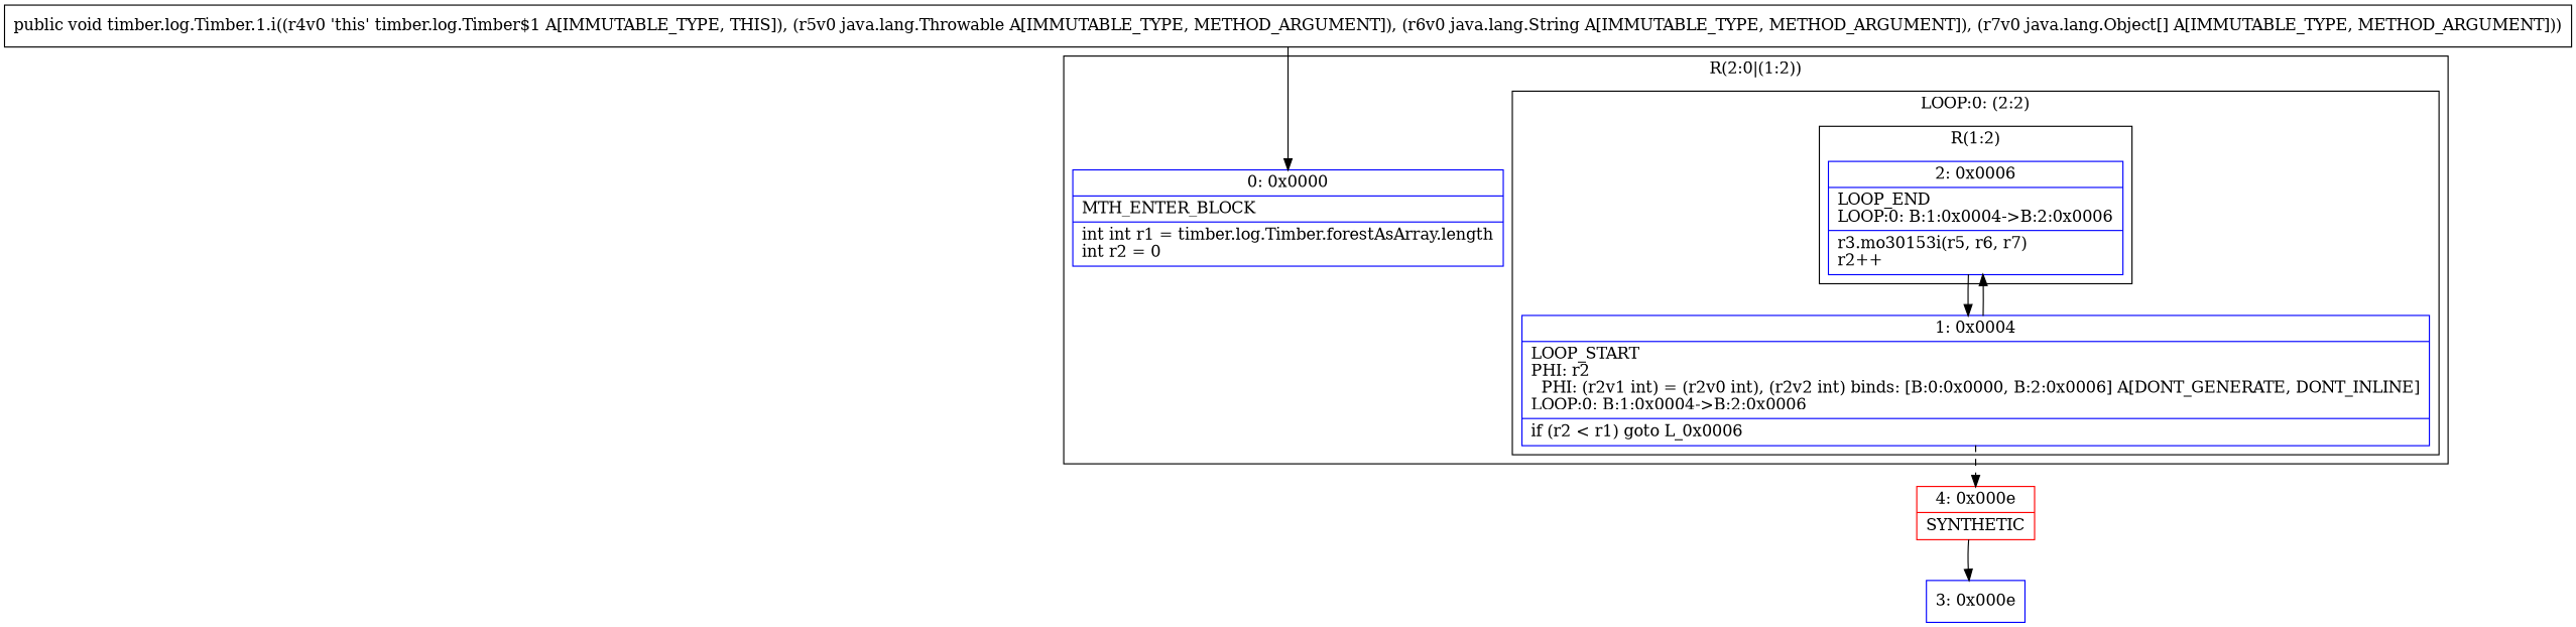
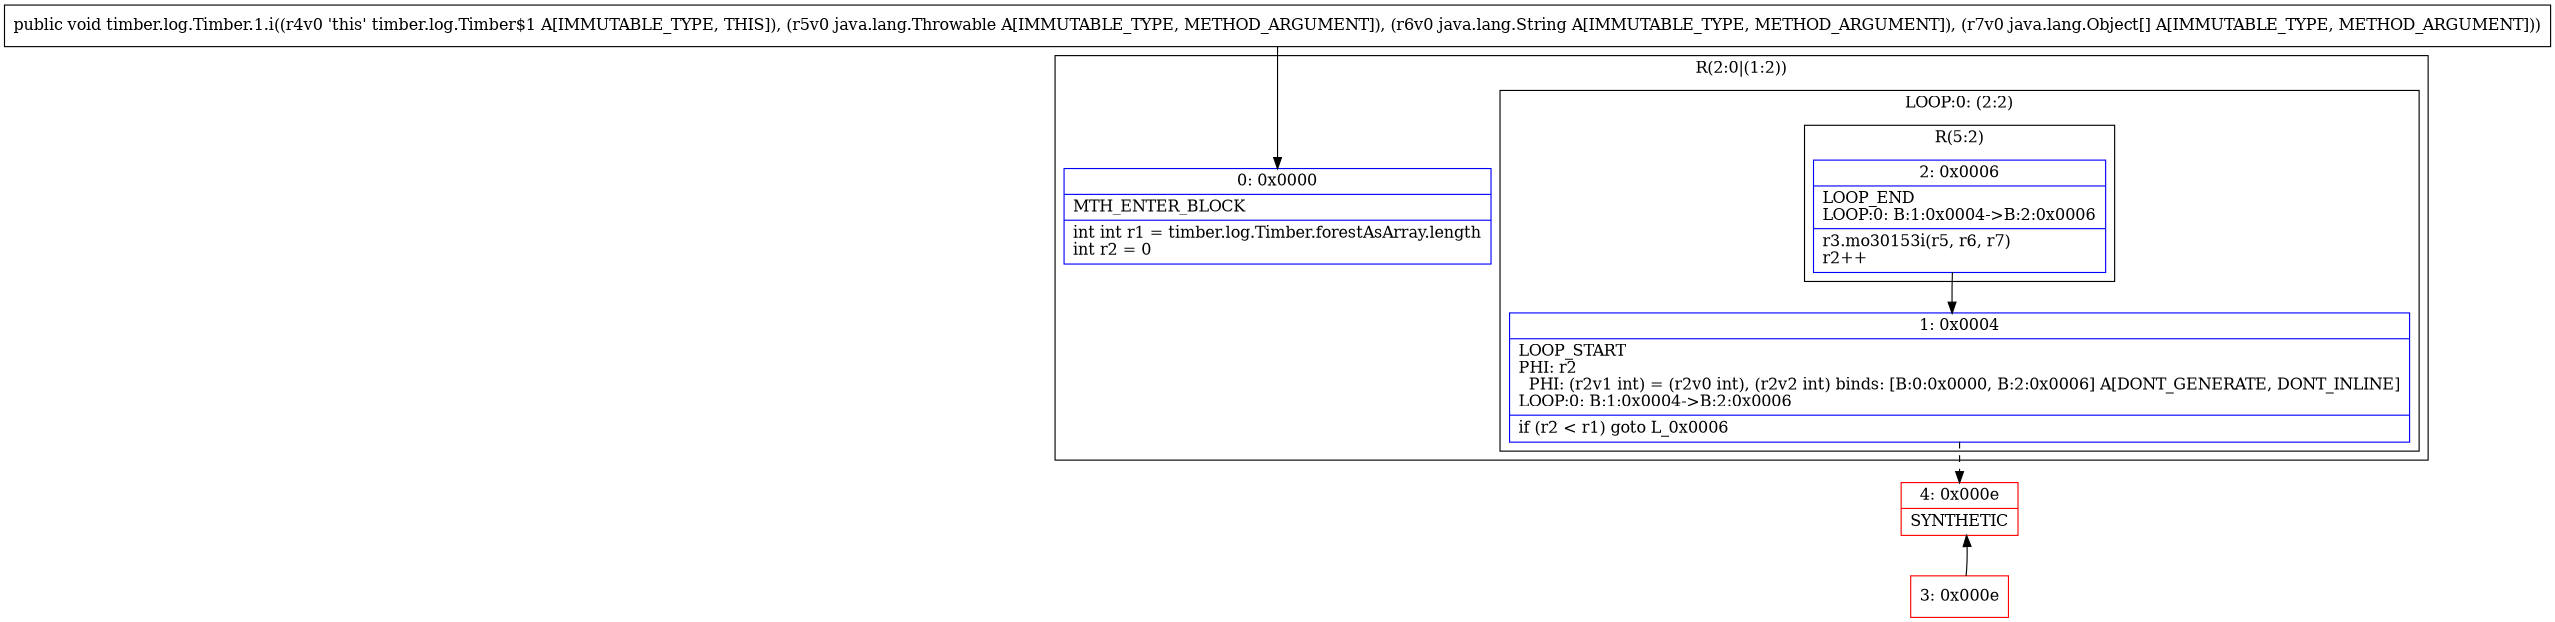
  digraph {
    node [color=blue shape=record]
    n1 [label="{2\:\ 0x0006|LOOP_END\lLOOP:0: B:1:0x0004\-\>B:2:0x0006\l|r3.mo30153i(r5, r6, r7)\lr2++\l}"]
    n2 [label="{1\:\ 0x0004|LOOP_START\lPHI: r2 \l  PHI: (r2v1 int) = (r2v0 int), (r2v2 int) binds: [B:0:0x0000, B:2:0x0006] A[DONT_GENERATE, DONT_INLINE]\lLOOP:0: B:1:0x0004\-\>B:2:0x0006\l|if (r2 \< r1) goto L_0x0006\l}"]
    n3 [label="{0\:\ 0x0000|MTH_ENTER_BLOCK\l|int int r1 = timber.log.Timber.forestAsArray.length\lint r2 = 0\l}"]
    n4 [color=red label="{4\:\ 0x000e|SYNTHETIC\l}"]
-   n5 [label="{3\:\ 0x000e}"]
+   n5 [color=red label="{3\:\ 0x000e}"]
    n6 [label="{public void timber.log.Timber.1.i((r4v0 'this' timber.log.Timber$1 A[IMMUTABLE_TYPE, THIS]), (r5v0 java.lang.Throwable A[IMMUTABLE_TYPE, METHOD_ARGUMENT]), (r6v0 java.lang.String A[IMMUTABLE_TYPE, METHOD_ARGUMENT]), (r7v0 java.lang.Object[] A[IMMUTABLE_TYPE, METHOD_ARGUMENT])) }" color=""]
    subgraph cluster_1 {
      label="R(2:0|(1:2))"
      n3
      subgraph cluster_2 {
        label="LOOP:0: (2:2)"
        n2
        subgraph cluster_3 {
-         label="R(1:2)"
+         label="R(5:2)"
          n1
        }
      }
    }
    n1 -> n2
-   n2 -> n1
    n2 -> n4 [style=dashed]
-   n4 -> n5
+   n5 -> n4
    n6 -> n3
  }
